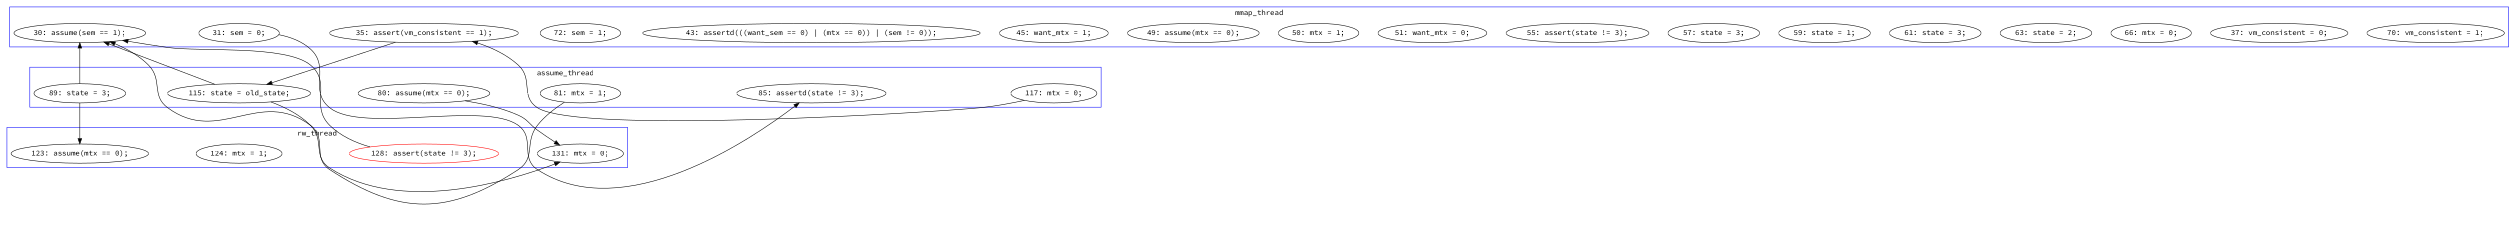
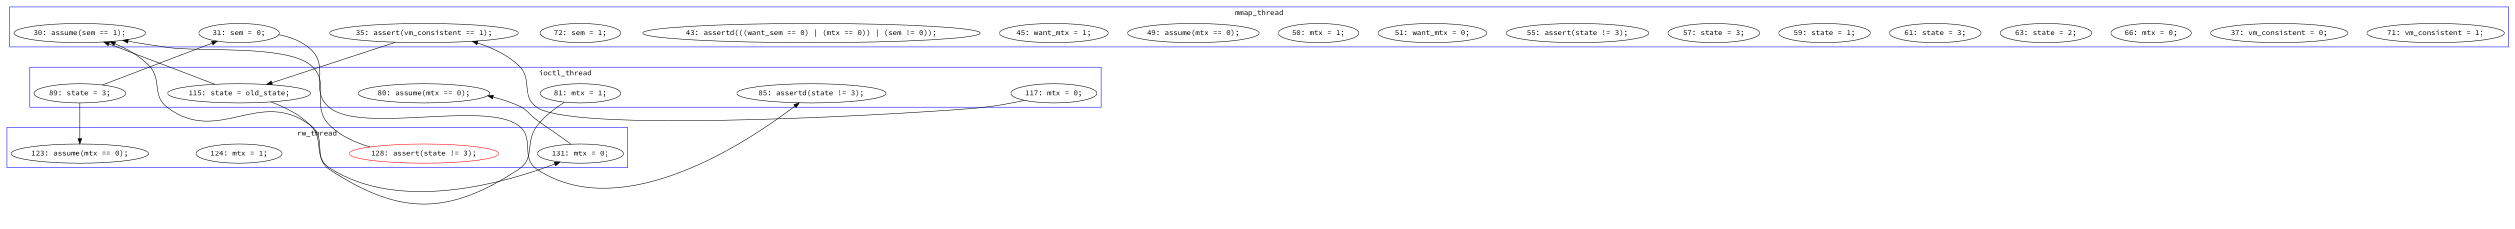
  digraph {
    fontname="Source Code Pro"
    rankdir=LR
    node [fontname="Source Code Pro"]
    edge [color=white fontname="Source Code Pro" style=solid]
    n1 [color=red label="128: assert(state != 3);"]
    n2 [label="131: mtx = 0;"]
    n3 [label="123: assume(mtx == 0);"]
    n4 [label="124: mtx = 1;"]
    n5 [label="89: state = 3;"]
    n6 [label="117: mtx = 0;"]
    n7 [label="115: state = old_state;"]
    n8 [label="80: assume(mtx == 0);"]
    n9 [label="85: assertd(state != 3);"]
    n10 [label="81: mtx = 1;"]
    n11 [label="35: assert(vm_consistent == 1);"]
    n12 [label="30: assume(sem == 1);"]
    n13 [label="57: state = 3;"]
    n14 [label="59: state = 1;"]
    n15 [label="43: assertd(((want_sem == 0) | (mtx == 0)) | (sem != 0));"]
    n16 [label="45: want_mtx = 1;"]
    n17 [label="61: state = 3;"]
    n18 [label="31: sem = 0;"]
    n19 [label="49: assume(mtx == 0);"]
    n20 [label="50: mtx = 1;"]
    n21 [label="51: want_mtx = 0;"]
    n22 [label="55: assert(state != 3);"]
    n23 [label="66: mtx = 0;"]
    n24 [label="37: vm_consistent = 0;"]
-   n25 [label="70: vm_consistent = 1;"]
+   n25 [label="71: vm_consistent = 1;"]
    n26 [label="63: state = 2;"]
    n27 [label="72: sem = 1;"]
    subgraph cluster_1 {
      color=blue
      label=rw_thread
      n1
      n2
      n3
      n4
    }
    subgraph cluster_2 {
      color=blue
-     label=assume_thread
+     label=ioctl_thread
      n5
      n6
      n7
      n8
      n9
      n10
    }
    subgraph cluster_3 {
      color=blue
      label=mmap_thread
      n11
      n12
      n13
      n14
      n15
      n16
      n17
      n18
      n19
      n20
      n21
      n22
      n23
      n24
      n25
      n26
      n27
    }
    n1 -> n2
    n1 -> n12 [color=black constraint=false]
-   n8 -> n2 [color=black constraint=false]
+   n2 -> n8 [color=black constraint=false]
    n3 -> n4
    n4 -> n1
    n5 -> n3 [color=black constraint=false]
    n5 -> n7
-   n5 -> n12 [color=black constraint=false]
+   n5 -> n18 [color=black constraint=false]
    n6 -> n11 [color=black constraint=false]
    n7 -> n2 [color=black constraint=false]
    n7 -> n8
    n7 -> n12 [color=black constraint=false]
    n8 -> n10
    n9 -> n6
    n10 -> n9
    n10 -> n12 [color=black constraint=false]
    n11 -> n7 [color=black constraint=false]
    n11 -> n27
    n12 -> n18
    n13 -> n14
    n14 -> n17
    n15 -> n16
    n16 -> n19
    n17 -> n26
    n18 -> n9 [color=black constraint=false]
    n18 -> n11
    n19 -> n20
    n20 -> n21
    n21 -> n22
    n22 -> n13
    n23 -> n24
    n24 -> n25
    n26 -> n23
    n27 -> n15
  }
